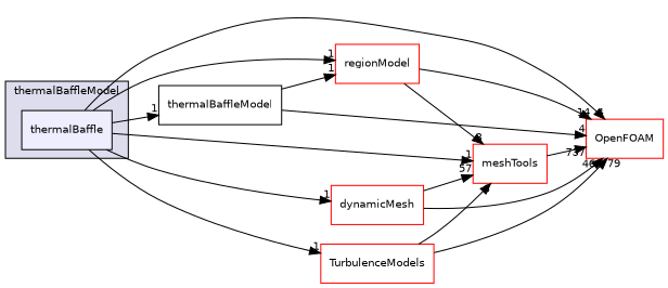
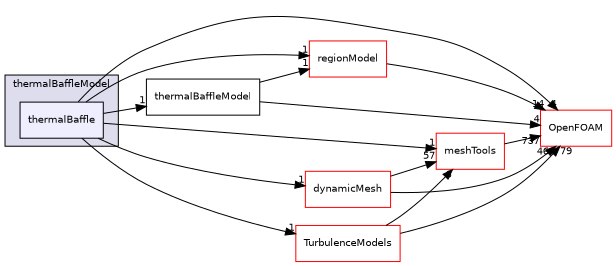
  digraph {
    compound=true
    rankdir=LR
    node [fontname=Helvetica fontsize=10 shape=box color=red]
    edge [headlabel=1 labeldistance=1.5 labelfontname=Helvetica labelfontsize=10]
    n1 [fillcolor="#eeeeff" label=thermalBaffle pencolor=black style=filled color=""]
    n2 [label=meshTools]
    n3 [label=regionModel]
    n4 [label=dynamicMesh]
    n5 [label=TurbulenceModels]
    n6 [label=thermalBaffleModel color=""]
    n7 [label=OpenFOAM]
    subgraph cluster_1 {
      bgcolor="#ddddee"
      fontname=Helvetica
      fontsize=10
      label=thermalBaffleModel
      pencolor=black
      n1
    }
    n1 -> n2
    n1 -> n3
    n1 -> n4
    n1 -> n5
    n1 -> n6
    n1 -> n7 [headlabel=4]
    n2 -> n7 [headlabel=737]
-   n3 -> n2 [headlabel=3]
    n3 -> n7 [headlabel=14]
    n4 -> n2 [headlabel=57]
    n4 -> n7 [headlabel=466]
    n5 -> n2 [headlabel=6]
    n5 -> n7 [headlabel=79]
    n6 -> n3
    n6 -> n7 [headlabel=4]
  }
